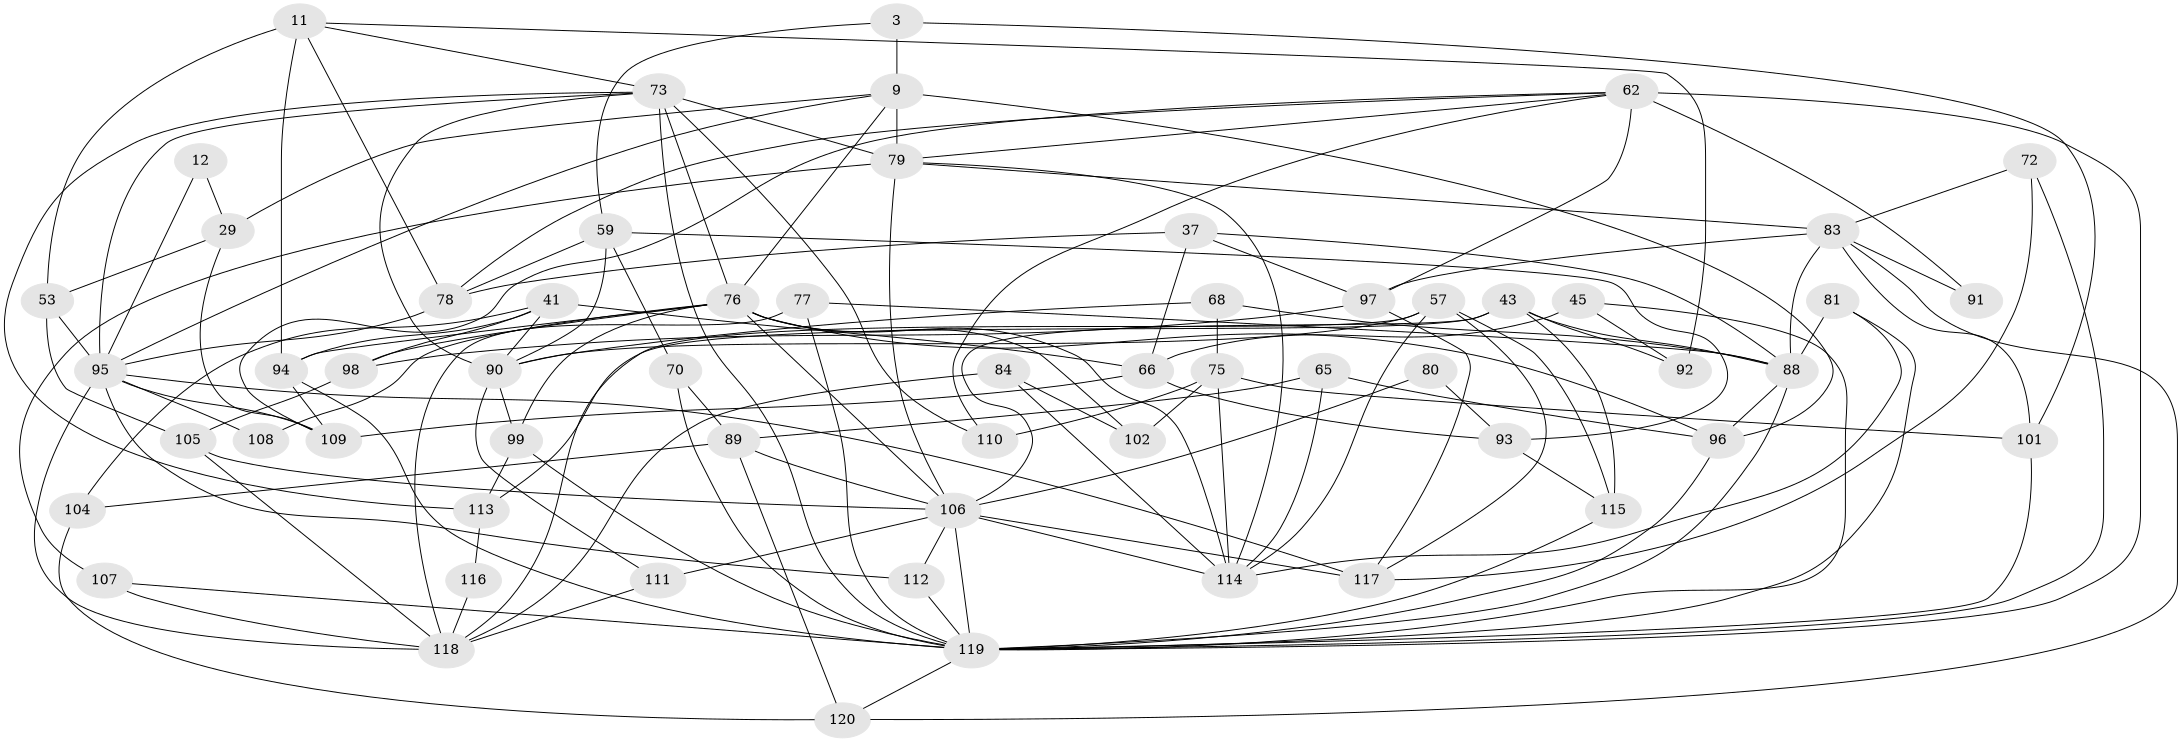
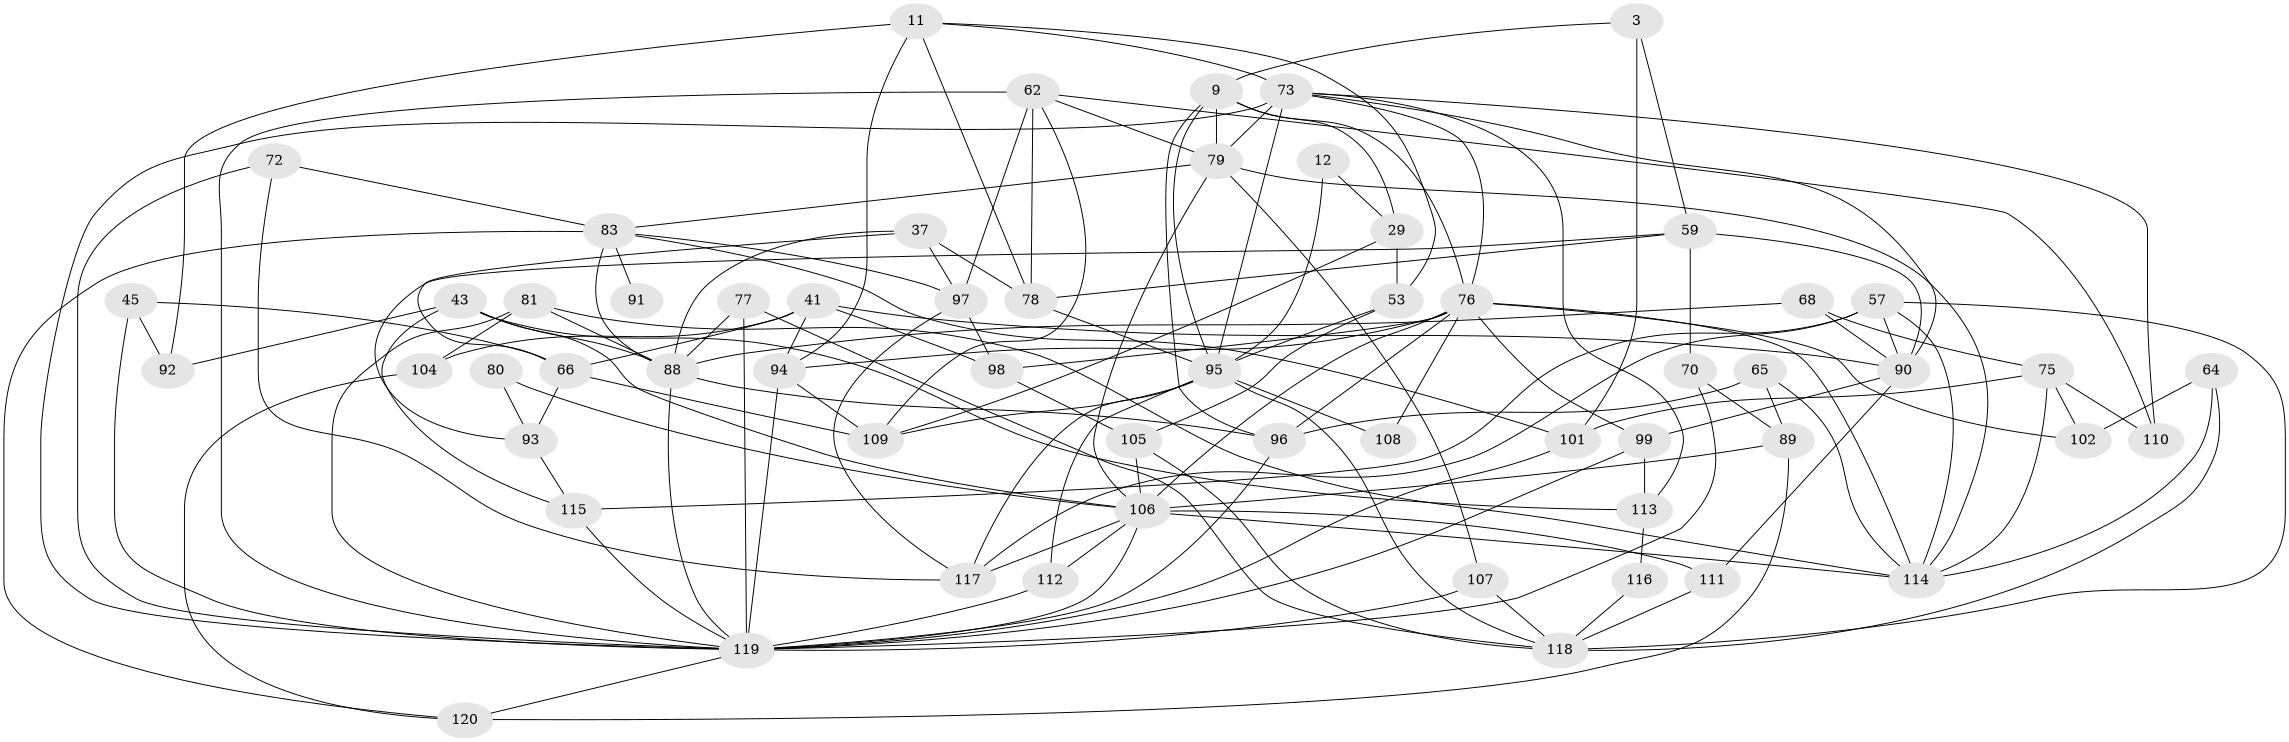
  graph {
    node [color=gray90 style=filled]
    3
    9
    59 [super="+28"]
    101 [super="+49"]
    29
    76 [super="+42+48"]
    79 [super="+8+50"]
    95 [super="+63+71"]
    96 [super="+32"]
    78
    90 [super="+25"]
    70
    93
    119 [super="+55+82"]
    53
    109
    94 [super="+39+69"]
    98
    106 [super="+51+103"]
    114 [super="+60"]
    102 [super="+18"]
    99 [super="+20"]
    108 [super="+87"]
    83 [super="+67"]
    107
    117
    118 [super="+52"]
    112
    11
    73 [super="+6+61+64"]
    92 [super="+1"]
    105 [super="+24+100"]
    113
    110
    12
    n36 [label=37 super="+16"]
    66 [super="+44"]
    88 [super="+85+30"]
    97 [super="+86"]
    41
    104
    111
    120
    43
    115 [super="+40"]
    116
    45
    75 [super="+34"]
    57 [super="+27"]
    89
    62 [super="+26"]
    91
    80
    65
    68
    72
    77
    81
-   84
+   84 [label=64]
    3 -- 9
    3 -- 59
    3 -- 101
    9 -- 29
    9 -- 76
    9 -- 79 [weight=2]
    9 -- 95
    9 -- 96 [weight=2]
    59 -- 78 [weight=2]
    59 -- 90
    59 -- 70
    59 -- 93
    101 -- 119 [weight=2]
    29 -- 53
    29 -- 109
    76 -- 96
    76 -- 94
    76 -- 98
    76 -- 106 [weight=3]
    76 -- 114
    76 -- 102
    76 -- 99
    76 -- 108
    79 -- 106
    79 -- 114 [weight=2]
    79 -- 83
    79 -- 107
    95 -- 109
    95 -- 108 [weight=2]
    95 -- 117 [weight=3]
    95 -- 118
    95 -- 112
    96 -- 119
    78 -- 95
    90 -- 99
    90 -- 111
    70 -- 119
    70 -- 89
    93 -- 115
    119 -- 120
    53 -- 95
    53 -- 105
    94 -- 119 [weight=2]
    94 -- 109
    98 -- 105 [weight=2]
    106 -- 119 [weight=5]
    106 -- 114 [weight=2]
    106 -- 117
    106 -- 112
    106 -- 111 [weight=2]
    99 -- 119
    99 -- 113 [weight=2]
    83 -- 101
    83 -- 88 [weight=2]
    83 -- 97
    83 -- 120
    83 -- 91
    107 -- 119
    107 -- 118
    112 -- 119
    11 -- 78
    11 -- 53
    11 -- 94 [weight=2]
    11 -- 73
    11 -- 92
    73 -- 76 [weight=2]
    73 -- 79 [weight=2]
    73 -- 95 [weight=2]
    73 -- 90
    73 -- 119
    73 -- 113
    73 -- 110
    105 -- 106 [weight=2]
    105 -- 118
    113 -- 116
    12 -- 29
    12 -- 95
    n36 -- 78
    n36 -- 66
    n36 -- 88
    n36 -- 97
    66 -- 93
    66 -- 109
    88 -- 96 [weight=2]
    88 -- 119
    97 -- 98
    97 -- 117 [weight=2]
    41 -- 90
    41 -- 94
    41 -- 98
    41 -- 66
    41 -- 104
    104 -- 120
    111 -- 118
    43 -- 106
    43 -- 92
    43 -- 113
    43 -- 88
    43 -- 115
    115 -- 119
    116 -- 118
    45 -- 119 [weight=2]
    45 -- 92
    45 -- 66
    75 -- 101 [weight=2]
    75 -- 114
    75 -- 102
    75 -- 110
    57 -- 90
    57 -- 114
    57 -- 117
    57 -- 118
    57 -- 115
    89 -- 106
    89 -- 120
    62 -- 79
    62 -- 78
    62 -- 119 [weight=3]
    62 -- 109
    62 -- 110
    62 -- 97
-   62 -- 91
    80 -- 93
    80 -- 106
    65 -- 96
    65 -- 114
    65 -- 89
    68 -- 90
    68 -- 88
    68 -- 75
    72 -- 119
    72 -- 83
    72 -- 117
    77 -- 119
    77 -- 118
    77 -- 88
    81 -- 119
    81 -- 114
    81 -- 88
-   89 -- 104
+   81 -- 104
    84 -- 114
    84 -- 102
    84 -- 118
  }
